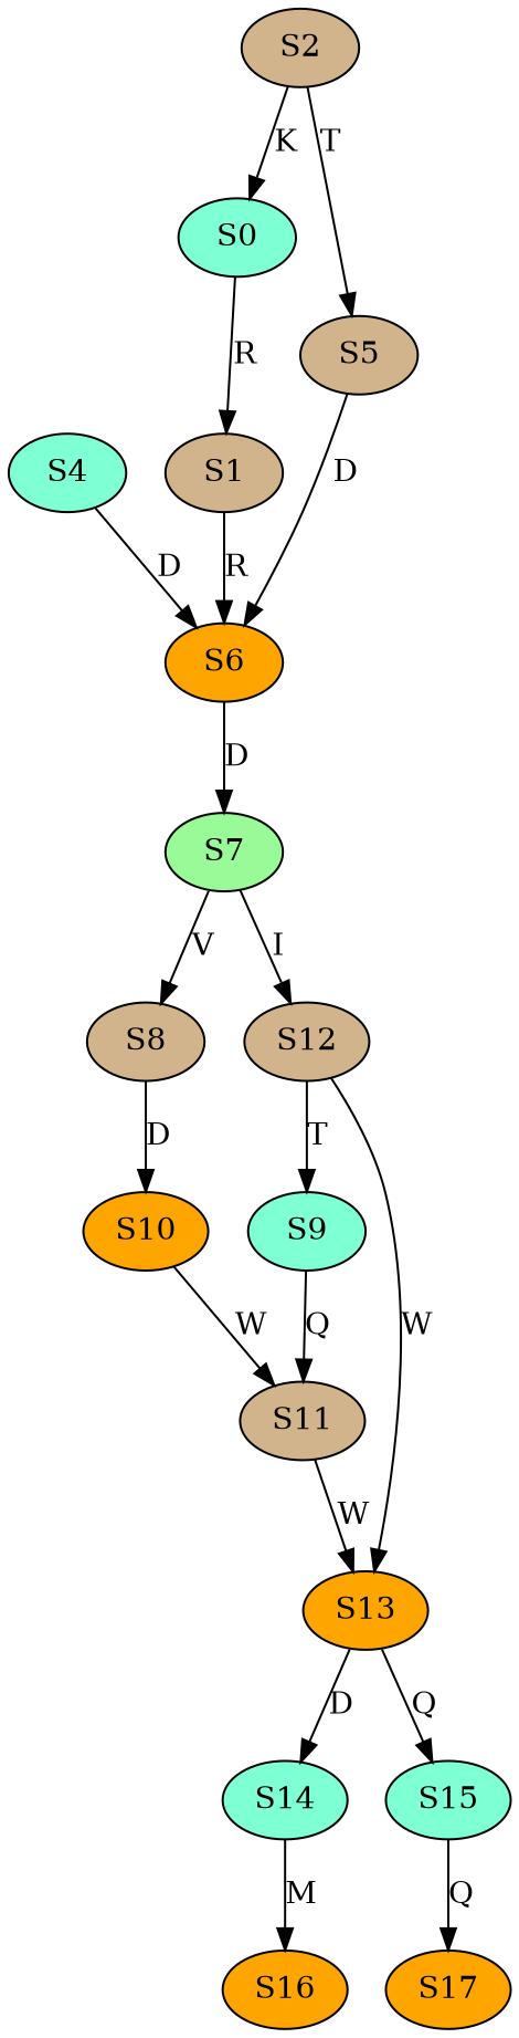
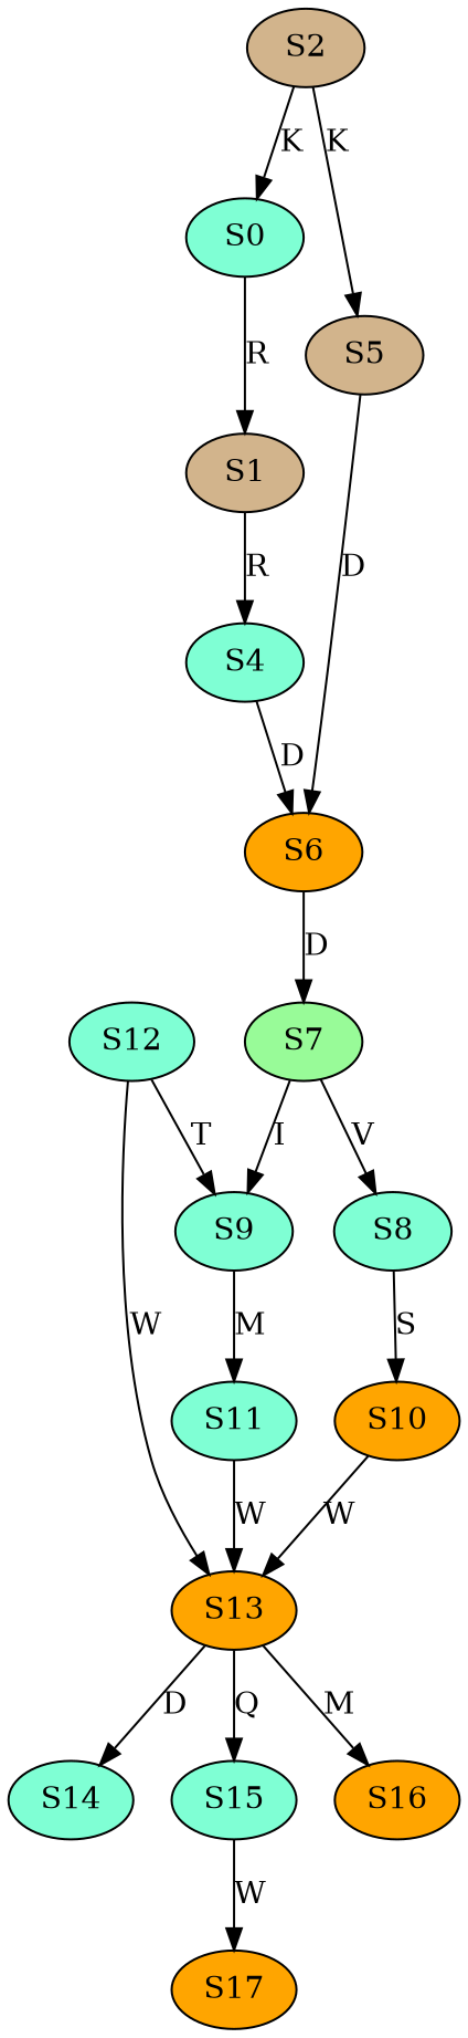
  strict digraph {
    node [fillcolor=aquamarine style=filled]
    S1 [fillcolor=tan]
    S0
    S4
    S2 [fillcolor=tan]
    S5 [fillcolor=tan]
    S6 [fillcolor=orange]
    S7 [fillcolor=palegreen]
-   S8 [fillcolor=tan]
+   S8
    S9
    S10 [fillcolor=orange]
-   S11 [fillcolor=tan]
+   S11
    S13 [fillcolor=orange]
-   S12 [fillcolor=tan]
+   S12
    S14
    S15
    S16 [fillcolor=orange]
    S17 [fillcolor=orange]
-   S1 -> S6 [label=R]
+   S1 -> S4 [label=R]
    S0 -> S1 [label=R]
    S4 -> S6 [label=D]
    S2 -> S0 [label=K]
-   S2 -> S5 [label=T]
+   S2 -> S5 [label=K]
    S5 -> S6 [label=D]
    S6 -> S7 [label=D]
    S7 -> S8 [label=V]
-   S7 -> S12 [label=I]
-   S8 -> S10 [label=D]
-   S9 -> S11 [label=Q]
-   S10 -> S11 [label=W]
+   S7 -> S9 [label=I]
+   S8 -> S10 [label=S]
+   S9 -> S11 [label=M]
+   S10 -> S13 [label=W]
    S11 -> S13 [label=W]
    S13 -> S14 [label=D]
    S13 -> S15 [label=Q]
    S12 -> S9 [label=T]
    S12 -> S13 [label=W]
-   S14 -> S16 [label=M]
-   S15 -> S17 [label=Q]
+   S13 -> S16 [label=M]
+   S15 -> S17 [label=W]
  }
